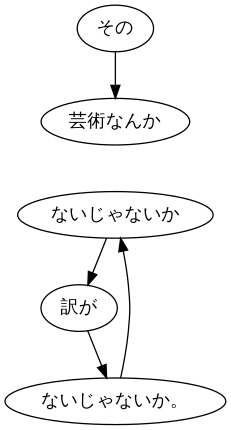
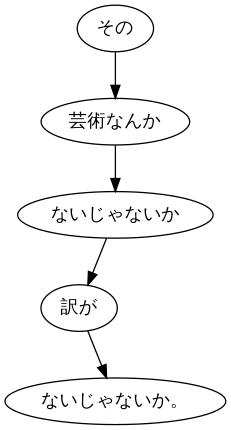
  digraph {
    n1 [label="その"]
    n2 [label="芸術なんか"]
    n3 [label="ないじゃないか"]
    n4 [label="訳が"]
    n5 [label="ないじゃないか。"]
    n1 -> n2
-   n5 -> n3
+   n2 -> n3
    n3 -> n4
    n4 -> n5
  }
